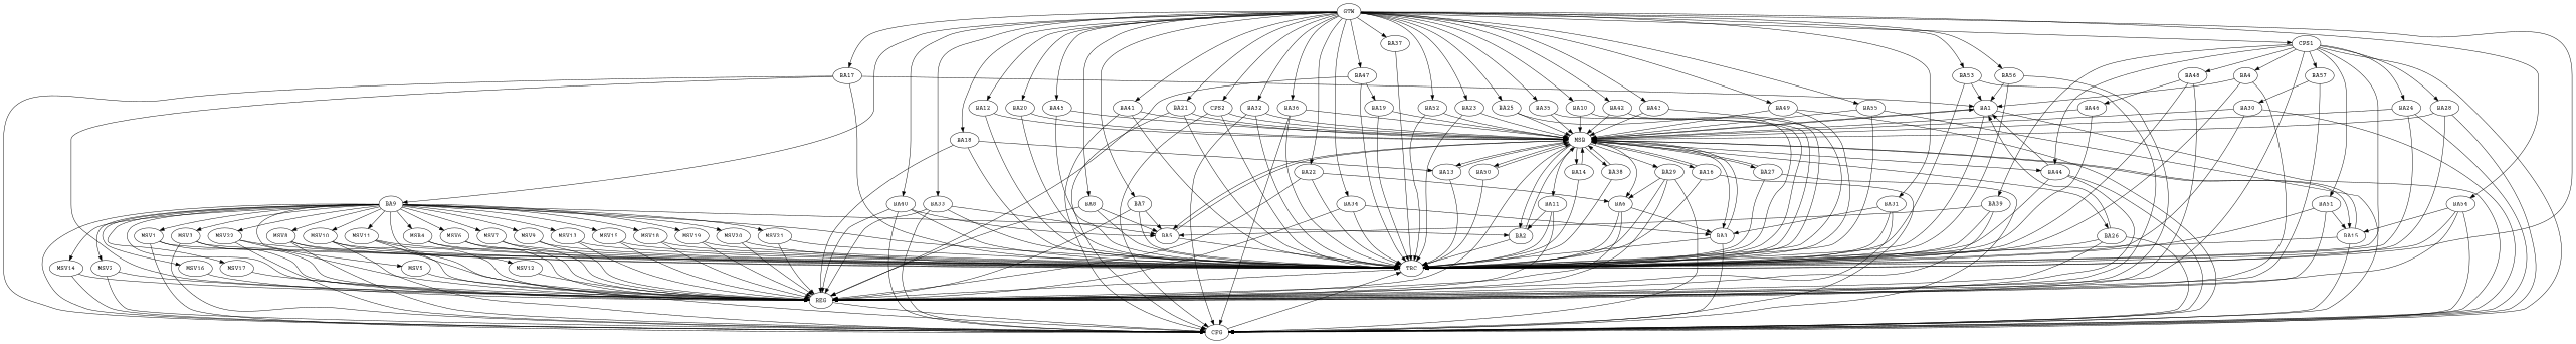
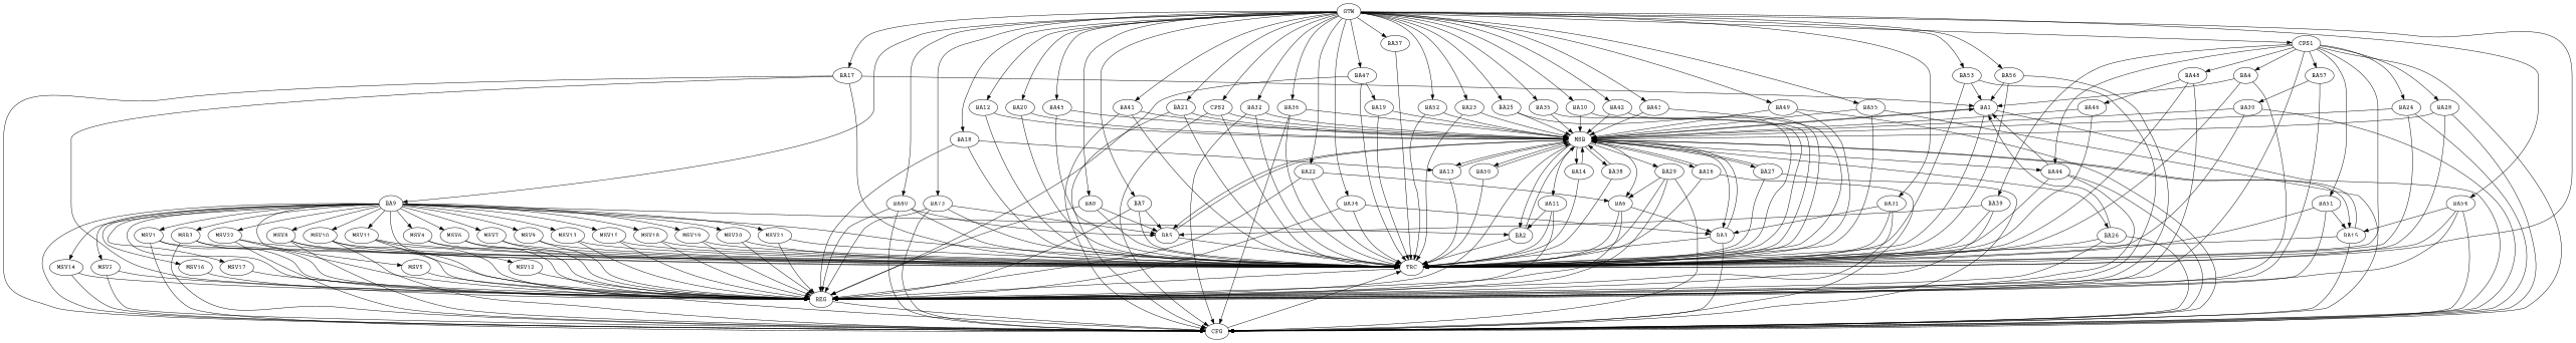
  strict digraph {
    fontname="Courier Prime"
    node [fontname="Courier Prime"]
    edge [fontname="Courier Prime"]
    n1 [label=BA1]
    n2 [label=MSB]
    n3 [label=CFG]
    n4 [label=TRC]
    n5 [label=BA2]
    n6 [label=BA3]
    n7 [label=REG]
    n8 [label=BA5]
    n9 [label=BA6]
    n10 [label=BA11]
    n11 [label=BA13]
    n12 [label=BA14]
    n13 [label=BA15]
    n14 [label=BA16]
    n15 [label=BA26]
    n16 [label=BA27]
    n17 [label=BA29]
    n18 [label=BA38]
    n19 [label=BA44]
    n20 [label=BA50]
    n21 [label=BA4]
    n22 [label=BA7]
    n23 [label=BA8]
    n24 [label=BA9]
    n25 [label=MSV1]
    n26 [label=MSV2]
-   n27 [label=MSV3]
-   n28 [label=MSB4]
+   n27 [label=MSB3]
+   n28 [label=MSV4]
    n29 [label=MSV5]
    n30 [label=MSV6]
    n31 [label=MSV7]
    n32 [label=MSV8]
    n33 [label=MSV9]
    n34 [label=MSV10]
    n35 [label=MSV11]
    n36 [label=MSV12]
    n37 [label=MSV13]
    n38 [label=MSV14]
    n39 [label=MSV15]
    n40 [label=MSV16]
    n41 [label=MSV17]
    n42 [label=MSV18]
    n43 [label=MSV19]
    n44 [label=MSV20]
    n45 [label=MSV21]
    n46 [label=MSV22]
    n47 [label=BA10]
    n48 [label=BA12]
    n49 [label=BA17]
    n50 [label=BA18]
    n51 [label=BA19]
    n52 [label=BA20]
    n53 [label=BA21]
    n54 [label=BA22]
    n55 [label=BA23]
    n56 [label=BA24]
    n57 [label=BA25]
    n58 [label=BA28]
    n59 [label=BA30]
    n60 [label=BA31]
    n61 [label=BA32]
-   n62 [label=BA33]
+   n62 [label=BA73]
    n63 [label=BA34]
    n64 [label=BA35]
    n65 [label=BA36]
    n66 [label=BA37]
    n67 [label=BA39]
    n68 [label=BA40]
    n69 [label=BA41]
    n70 [label=BA42]
    n71 [label=BA43]
    n72 [label=BA45]
    n73 [label=BA46]
    n74 [label=BA47]
    n75 [label=BA48]
    n76 [label=BA49]
    n77 [label=BA51]
    n78 [label=BA52]
    n79 [label=BA53]
    n80 [label=BA54]
    n81 [label=BA55]
    n82 [label=BA56]
    n83 [label=BA57]
    n84 [label=CPS1]
    n85 [label=CPS2]
    n86 [label=GTW]
    n1 -> n2
    n1 -> n3
    n1 -> n4
    n2 -> n1
    n2 -> n5
    n2 -> n6
    n2 -> n7
    n2 -> n8
    n2 -> n9
    n2 -> n10
    n2 -> n11
    n2 -> n12
    n2 -> n13
    n2 -> n14
    n2 -> n15
    n2 -> n16
    n2 -> n17
    n2 -> n18
    n2 -> n19
    n2 -> n20
    n3 -> n4
    n4 -> n7
    n5 -> n2
    n5 -> n4
    n6 -> n2
    n6 -> n3
    n6 -> n4
    n7 -> n3
    n8 -> n2
    n8 -> n4
    n9 -> n4
    n9 -> n6
    n9 -> n7
    n10 -> n4
    n10 -> n5
    n10 -> n7
    n11 -> n2
    n11 -> n4
    n12 -> n2
    n12 -> n4
    n13 -> n2
    n13 -> n3
    n13 -> n4
    n14 -> n2
    n14 -> n3
    n14 -> n4
    n15 -> n1
    n15 -> n3
    n15 -> n4
    n15 -> n7
    n16 -> n2
    n16 -> n3
    n16 -> n4
    n17 -> n3
    n17 -> n4
    n17 -> n7
    n17 -> n9
    n18 -> n2
    n18 -> n4
    n19 -> n1
    n19 -> n3
    n19 -> n4
    n19 -> n7
    n20 -> n2
    n20 -> n4
    n21 -> n1
    n21 -> n4
    n21 -> n7
    n22 -> n4
    n22 -> n7
    n22 -> n8
    n23 -> n4
    n23 -> n7
    n23 -> n8
    n24 -> n3
    n24 -> n4
    n24 -> n5
    n24 -> n7
    n24 -> n25
    n24 -> n26
    n24 -> n27
    n24 -> n28
    n24 -> n29
    n24 -> n30
    n24 -> n31
    n24 -> n32
    n24 -> n33
    n24 -> n34
    n24 -> n35
    n24 -> n36
    n24 -> n37
    n24 -> n38
    n24 -> n39
    n24 -> n40
    n24 -> n41
    n24 -> n42
    n24 -> n43
    n24 -> n44
    n24 -> n45
    n24 -> n46
    n25 -> n3
    n25 -> n4
    n25 -> n7
    n26 -> n3
    n26 -> n7
    n27 -> n3
    n27 -> n4
    n27 -> n7
    n28 -> n4
    n28 -> n7
    n29 -> n7
    n30 -> n4
    n30 -> n7
    n31 -> n4
    n31 -> n7
    n32 -> n3
    n32 -> n4
    n32 -> n7
    n33 -> n4
    n33 -> n7
    n34 -> n3
    n34 -> n4
    n34 -> n7
    n35 -> n3
    n35 -> n4
    n35 -> n7
    n36 -> n7
    n37 -> n4
    n37 -> n7
    n38 -> n3
    n38 -> n7
    n39 -> n4
    n39 -> n7
    n40 -> n7
    n41 -> n7
    n42 -> n4
    n42 -> n7
    n43 -> n4
    n43 -> n7
    n44 -> n4
    n44 -> n7
    n45 -> n4
    n45 -> n7
    n46 -> n3
    n46 -> n4
    n46 -> n7
    n47 -> n2
    n47 -> n4
    n48 -> n2
    n48 -> n4
    n49 -> n1
    n49 -> n3
    n49 -> n4
    n49 -> n7
    n50 -> n4
    n50 -> n7
    n50 -> n11
    n51 -> n2
    n51 -> n4
    n52 -> n2
    n52 -> n4
    n53 -> n2
    n53 -> n3
    n53 -> n4
    n54 -> n4
    n54 -> n7
    n54 -> n9
    n55 -> n2
    n55 -> n4
    n56 -> n2
    n56 -> n3
    n56 -> n4
    n57 -> n2
    n57 -> n4
    n58 -> n2
    n58 -> n3
    n58 -> n4
    n59 -> n2
    n59 -> n3
    n59 -> n4
    n60 -> n4
    n60 -> n6
    n60 -> n7
    n61 -> n2
    n61 -> n3
    n61 -> n4
    n62 -> n3
    n62 -> n4
    n62 -> n7
    n62 -> n8
    n63 -> n4
    n63 -> n6
    n63 -> n7
    n64 -> n2
    n64 -> n4
    n65 -> n2
    n65 -> n3
    n65 -> n4
    n66 -> n4
    n67 -> n4
    n67 -> n7
    n67 -> n8
    n68 -> n3
    n68 -> n4
    n68 -> n7
    n68 -> n8
    n69 -> n2
    n69 -> n3
    n69 -> n4
    n70 -> n2
    n70 -> n4
    n71 -> n2
    n71 -> n4
    n72 -> n2
    n72 -> n4
    n73 -> n2
    n73 -> n4
    n74 -> n4
    n74 -> n7
    n74 -> n51
    n75 -> n4
    n75 -> n7
    n75 -> n73
    n76 -> n2
    n76 -> n3
    n76 -> n4
    n77 -> n4
    n77 -> n7
    n77 -> n13
    n78 -> n2
    n78 -> n4
    n79 -> n1
    n79 -> n4
    n79 -> n7
    n80 -> n3
    n80 -> n4
    n80 -> n7
    n80 -> n13
    n81 -> n2
    n81 -> n3
    n81 -> n4
    n82 -> n1
    n82 -> n4
    n82 -> n7
    n83 -> n7
    n83 -> n59
    n84 -> n3
    n84 -> n4
    n84 -> n7
    n84 -> n19
    n84 -> n21
    n84 -> n56
    n84 -> n58
    n84 -> n67
    n84 -> n75
    n84 -> n77
    n84 -> n83
    n85 -> n2
    n85 -> n3
    n85 -> n4
    n86 -> n4
    n86 -> n22
    n86 -> n23
    n86 -> n24
    n86 -> n47
    n86 -> n48
    n86 -> n49
    n86 -> n50
    n86 -> n52
    n86 -> n53
    n86 -> n54
    n86 -> n55
    n86 -> n57
    n86 -> n60
    n86 -> n61
    n86 -> n62
    n86 -> n63
    n86 -> n64
    n86 -> n65
    n86 -> n66
    n86 -> n68
    n86 -> n69
    n86 -> n70
    n86 -> n71
    n86 -> n72
    n86 -> n74
    n86 -> n76
    n86 -> n78
    n86 -> n79
    n86 -> n80
    n86 -> n81
    n86 -> n82
    n86 -> n84
    n86 -> n85
  }
